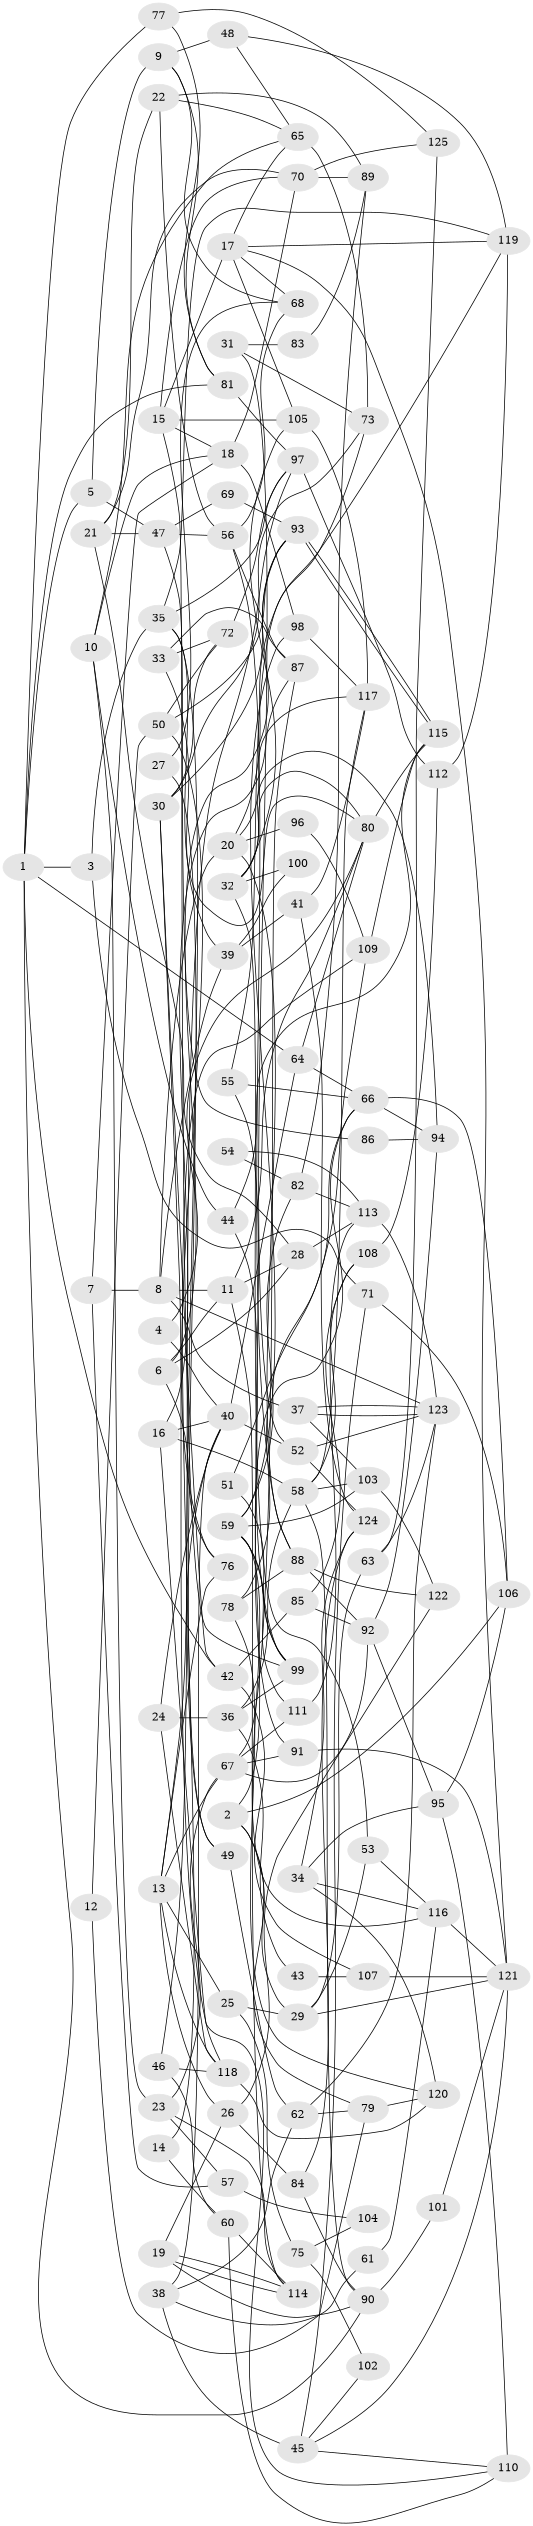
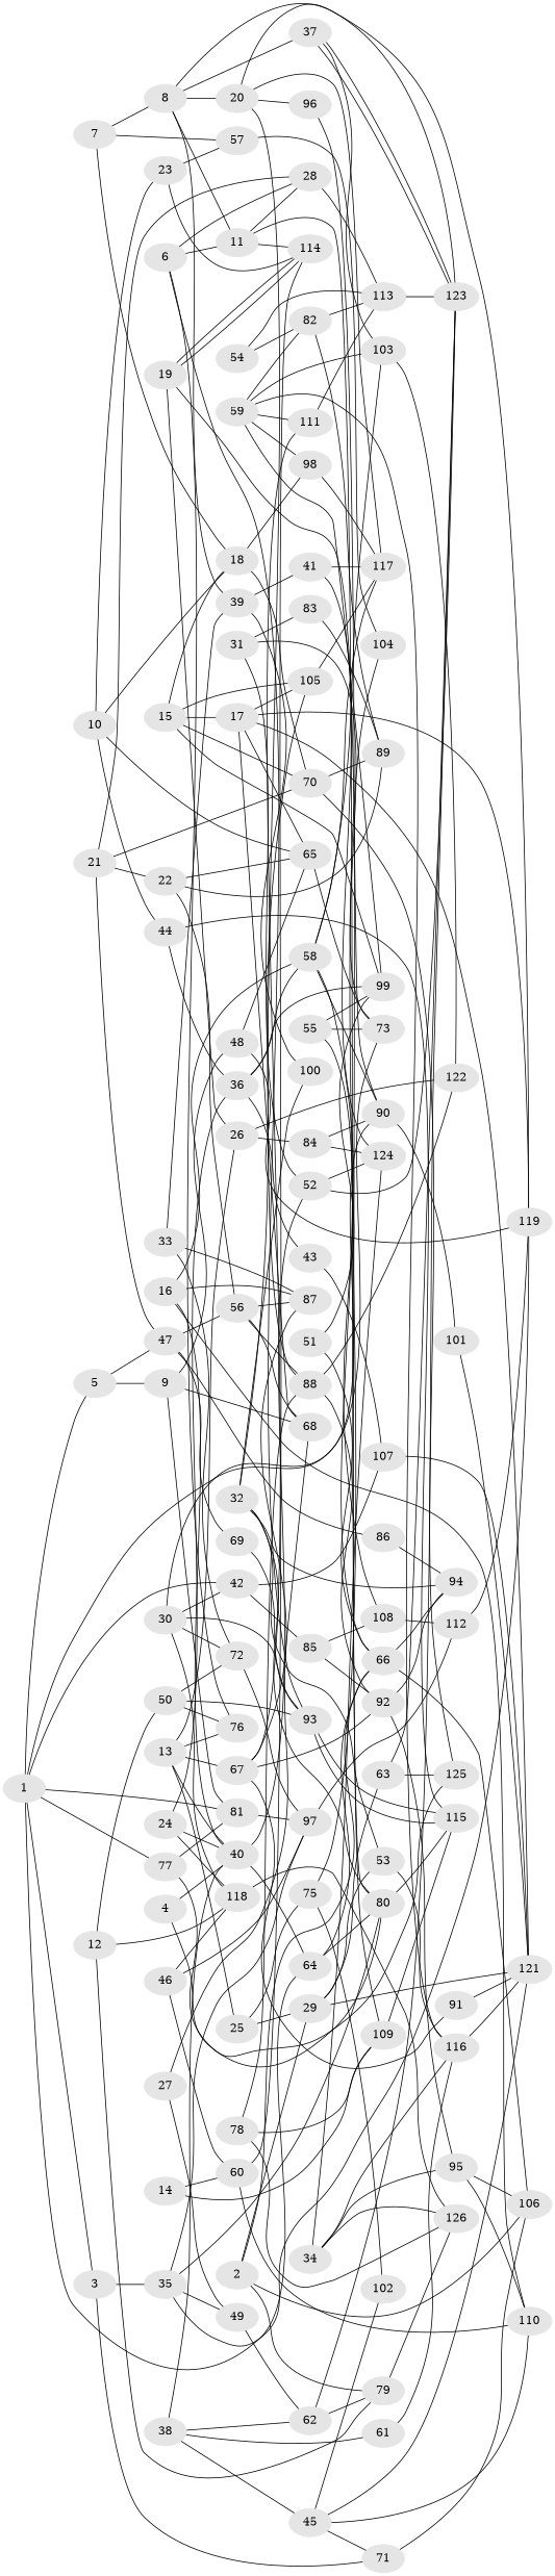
  graph {
    rankdir=LR
    node [color=gray90 style=filled]
    1
    3
    5
    42
    64
    77
    81
    90
    35
    71
    9
    47
    85
    107
    66
    80
    125
    97
    101
    2
    29
    79
    106
    121
    53
    63
    94
-   120
+   120 [label=126]
    119
    49
    4
    40
    52
    115
    48
    68
    56
    69
    86
    6
    11
    28
    76
    93
    114
    113
    7
    8
    18
    57
    20
    37
    39
    123
    70
    98
    104
    88
    96
    117
    103
    100
    41
    65
    10
    23
    44
    67
    91
    73
    12
    50
    72
    13
    25
    26
    118
    75
    84
    122
    87
    111
    92
    14
    60
    109
    110
    15
    17
    99
    105
    89
    16
    58
    108
    19
    21
    22
    24
    36
    43
    102
    124
    27
    62
    116
    30
    31
    83
    32
    33
    34
    95
    112
    38
    45
    61
    46
    51
    54
    82
    55
    59
    78
    1 -- 3
    1 -- 5
    1 -- 42
    1 -- 64
    1 -- 77
    1 -- 81
    1 -- 90
    3 -- 35
    3 -- 71
    5 -- 9
    5 -- 47
    42 -- 85
    42 -- 107
    64 -- 66
    64 -- 80
    77 -- 81
    77 -- 125
    81 -- 97
    90 -- 101
    35 -- 80
    35 -- 97
    35 -- 119
    35 -- 49
    71 -- 106
    9 -- 81
    9 -- 48
    9 -- 68
    47 -- 56
    47 -- 69
    47 -- 86
    85 -- 92
    85 -- 108
    107 -- 121
    66 -- 106
    66 -- 94
    80 -- 115
    97 -- 112
    101 -- 121
    2 -- 66
    2 -- 29
    2 -- 79
    2 -- 106
    29 -- 121
    29 -- 53
    29 -- 63
    79 -- 120
    53 -- 116
    63 -- 125
    63 -- 123
    49 -- 62
    4 -- 80
    4 -- 40
    40 -- 64
    40 -- 52
    52 -- 123
    52 -- 124
    48 -- 119
    48 -- 65
    56 -- 68
    56 -- 88
    56 -- 87
    69 -- 93
    86 -- 94
    6 -- 11
    6 -- 28
    6 -- 76
    6 -- 93
    11 -- 80
    11 -- 28
    11 -- 114
    28 -- 113
    93 -- 115
    93 -- 115
    113 -- 123
    7 -- 8
    7 -- 18
    7 -- 57
    8 -- 11
    8 -- 20
    8 -- 37
    8 -- 39
    8 -- 123
    18 -- 70
    18 -- 98
    57 -- 104
    20 -- 119
    20 -- 88
    20 -- 96
    20 -- 117
    37 -- 123
    37 -- 123
    37 -- 103
    39 -- 100
    39 -- 41
    70 -- 125
    70 -- 89
    98 -- 117
    88 -- 122
    88 -- 92
    96 -- 109
    103 -- 122
    41 -- 117
    41 -- 124
    65 -- 73
    10 -- 18
    10 -- 65
    10 -- 23
    10 -- 44
    23 -- 114
    23 -- 57
-   23 -- 67
    44 -- 115
-   44 -- 91
+   44 -- 36
    67 -- 91
    67 -- 87
    67 -- 111
    67 -- 92
    91 -- 121
    12 -- 79
    12 -- 50
    50 -- 76
    50 -- 93
    50 -- 72
    72 -- 97
    13 -- 40
    13 -- 76
    13 -- 67
    13 -- 25
    13 -- 26
-   13 -- 118
+   12 -- 118
    25 -- 29
    25 -- 75
    26 -- 84
    26 -- 122
    118 -- 120
    75 -- 104
    75 -- 102
    84 -- 90
    84 -- 124
    111 -- 113
    92 -- 94
    92 -- 95
    14 -- 60
    14 -- 109
    60 -- 114
    60 -- 110
    109 -- 115
    15 -- 18
    15 -- 70
    15 -- 17
    15 -- 99
    15 -- 105
    17 -- 121
    17 -- 119
    17 -- 68
    17 -- 65
    17 -- 105
    105 -- 117
    16 -- 40
    16 -- 87
    16 -- 110
    16 -- 58
    58 -- 90
    58 -- 117
    58 -- 103
    58 -- 108
    108 -- 112
    19 -- 90
    19 -- 114
    19 -- 114
    19 -- 26
    21 -- 47
    21 -- 28
    21 -- 70
    21 -- 22
    22 -- 56
    22 -- 65
    22 -- 89
    24 -- 40
    24 -- 118
    24 -- 36
    36 -- 99
    36 -- 58
    36 -- 43
    43 -- 107
    27 -- 49
    27 -- 68
    62 -- 79
    62 -- 123
    116 -- 121
    30 -- 42
    30 -- 93
    30 -- 73
    30 -- 72
    30 -- 118
    31 -- 52
    31 -- 73
    31 -- 83
    83 -- 89
    32 -- 80
    32 -- 53
    32 -- 94
    32 -- 100
    32 -- 105
    33 -- 39
    33 -- 72
    33 -- 87
    34 -- 120
    34 -- 124
    34 -- 116
    34 -- 95
    95 -- 106
    95 -- 110
    112 -- 119
    38 -- 40
    38 -- 62
    38 -- 45
    38 -- 61
    45 -- 71
    45 -- 121
    45 -- 110
    45 -- 102
    61 -- 116
    46 -- 97
    46 -- 118
    46 -- 60
    51 -- 66
    51 -- 99
    54 -- 113
    54 -- 82
    82 -- 113
    82 -- 89
    55 -- 66
    55 -- 73
    55 -- 99
    59 -- 98
    59 -- 103
    59 -- 111
    59 -- 99
    59 -- 116
    59 -- 82
    78 -- 120
    78 -- 88
    78 -- 109
  }
